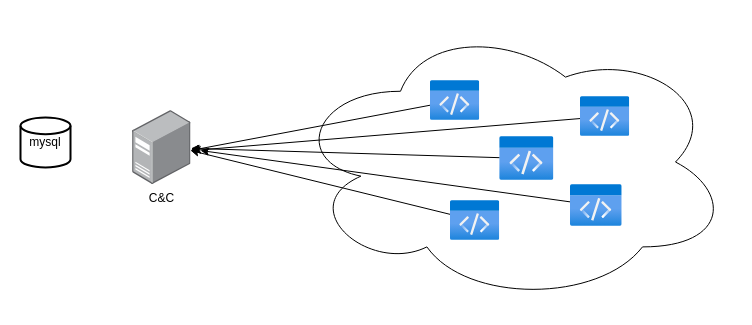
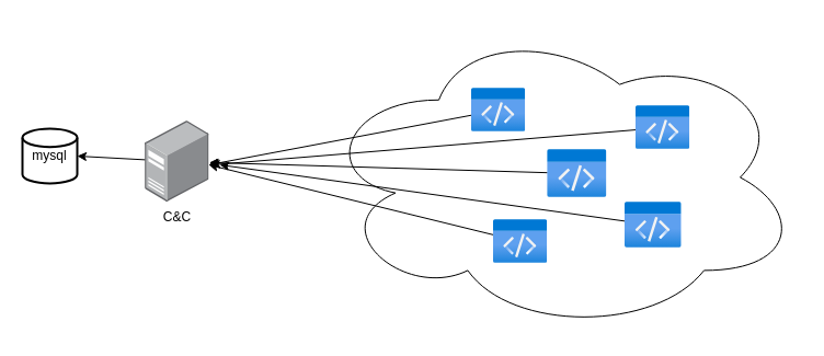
  <mxCell id="0" />
  <mxCell id="1" parent="0" />
+ <mxCell id="2" style="edgeStyle=none;html=1;entryX=1;entryY=0.5;entryDx=0;entryDy=0;entryPerimeter=0;" parent="1" source="3" target="4" edge="1"><mxGeometry relative="1" as="geometry" /></mxCell>
  <mxCell id="3" value="C&amp;amp;C" style="points=[];aspect=fixed;html=1;align=center;shadow=0;dashed=0;image;image=img/lib/allied_telesis/computer_and_terminals/Server_Desktop.svg;" parent="1" vertex="1"><mxGeometry x="132.11" y="110" width="58.38" height="74" as="geometry" /></mxCell>
  <mxCell id="4" value="mysql" style="strokeWidth=2;html=1;shape=mxgraph.flowchart.database;whiteSpace=wrap;" parent="1" vertex="1"><mxGeometry x="20" y="117" width="50" height="50" as="geometry" /></mxCell>
  <mxCell id="5" value="" style="ellipse;shape=cloud;whiteSpace=wrap;html=1;" parent="1" vertex="1"><mxGeometry x="290" y="20" width="440" height="283" as="geometry" /></mxCell>
  <mxCell id="6" style="edgeStyle=none;html=1;" parent="1" source="7" edge="1"><mxGeometry relative="1" as="geometry"><mxPoint x="190" y="150" as="targetPoint" /></mxGeometry></mxCell>
  <mxCell id="7" value="" style="aspect=fixed;html=1;points=[];align=center;image;fontSize=12;image=img/lib/azure2/general/Code.svg;" parent="1" vertex="1"><mxGeometry x="430" y="80" width="49.22" height="40" as="geometry" /></mxCell>
  <mxCell id="8" style="edgeStyle=none;html=1;" parent="1" source="9" target="3" edge="1"><mxGeometry relative="1" as="geometry" /></mxCell>
  <mxCell id="9" value="" style="aspect=fixed;html=1;points=[];align=center;image;fontSize=12;image=img/lib/azure2/general/Code.svg;" parent="1" vertex="1"><mxGeometry x="499.23" y="136" width="54.15" height="44" as="geometry" /></mxCell>
  <mxCell id="10" style="edgeStyle=none;html=1;entryX=1.026;entryY=0.541;entryDx=0;entryDy=0;entryPerimeter=0;" parent="1" source="11" target="3" edge="1"><mxGeometry relative="1" as="geometry" /></mxCell>
  <mxCell id="11" value="" style="aspect=fixed;html=1;points=[];align=center;image;fontSize=12;image=img/lib/azure2/general/Code.svg;" parent="1" vertex="1"><mxGeometry x="580" y="96" width="49.23" height="40" as="geometry" /></mxCell>
  <mxCell id="12" style="edgeStyle=none;html=1;" parent="1" source="13" edge="1"><mxGeometry relative="1" as="geometry"><mxPoint x="200" y="150" as="targetPoint" /></mxGeometry></mxCell>
  <mxCell id="13" value="" style="aspect=fixed;html=1;points=[];align=center;image;fontSize=12;image=img/lib/azure2/general/Code.svg;" parent="1" vertex="1"><mxGeometry x="570" y="184" width="51.69" height="42" as="geometry" /></mxCell>
  <mxCell id="14" style="edgeStyle=none;html=1;" parent="1" source="15" edge="1"><mxGeometry relative="1" as="geometry"><mxPoint x="190" y="150" as="targetPoint" /></mxGeometry></mxCell>
  <mxCell id="15" value="" style="aspect=fixed;html=1;points=[];align=center;image;fontSize=12;image=img/lib/azure2/general/Code.svg;" parent="1" vertex="1"><mxGeometry x="450" y="200" width="49.23" height="40" as="geometry" /></mxCell>
